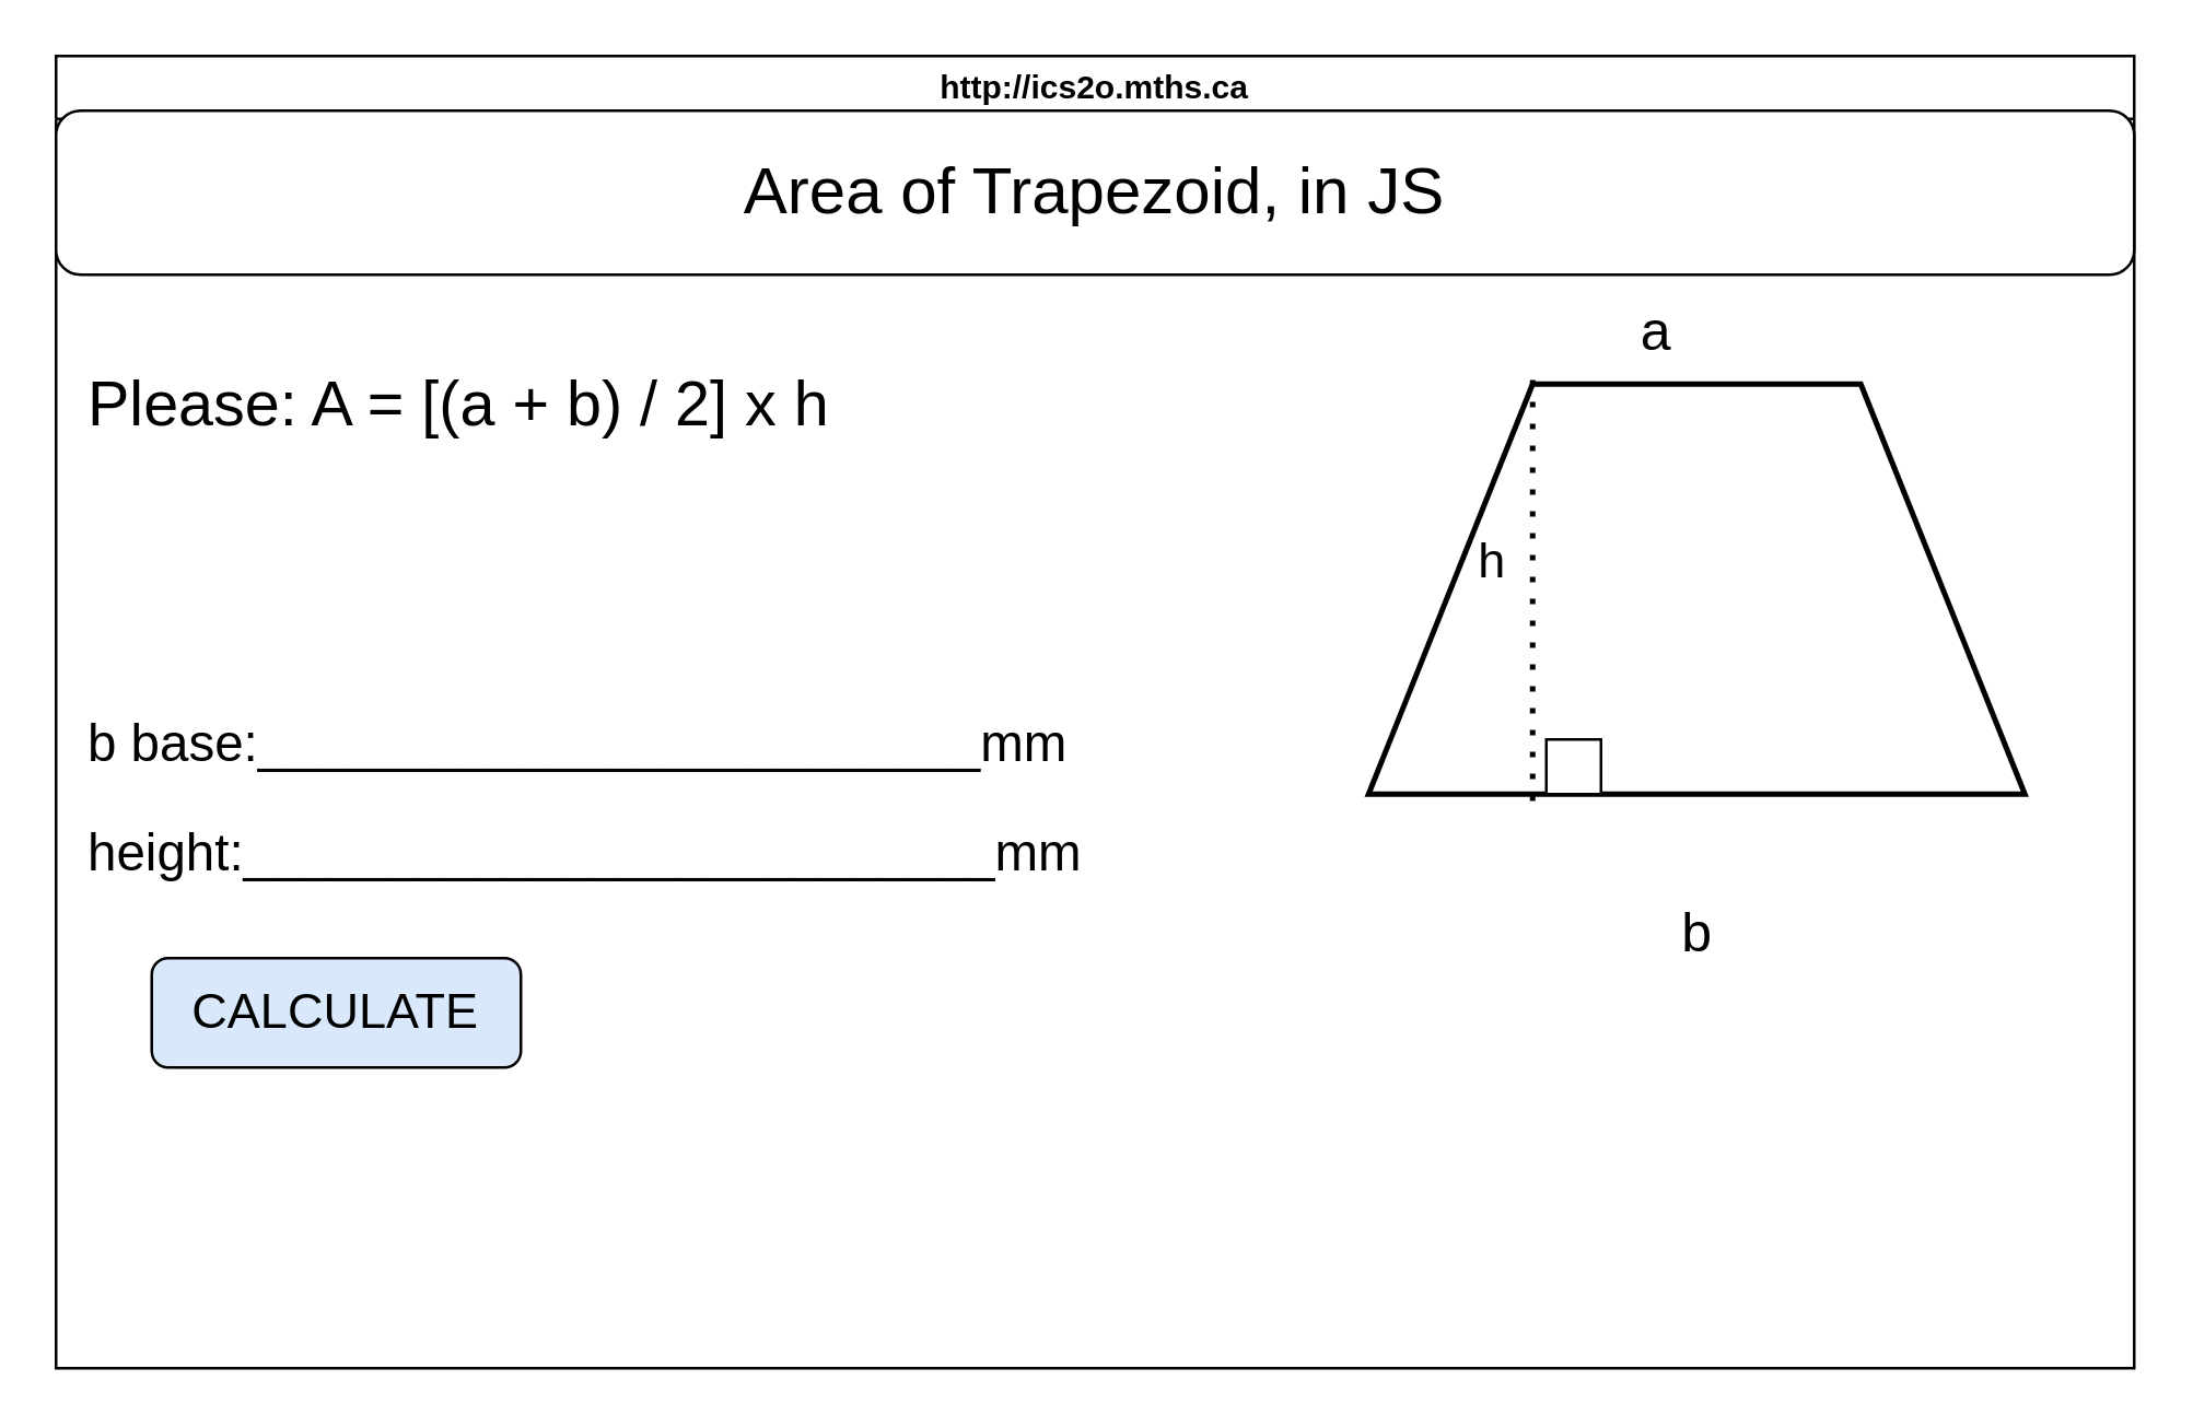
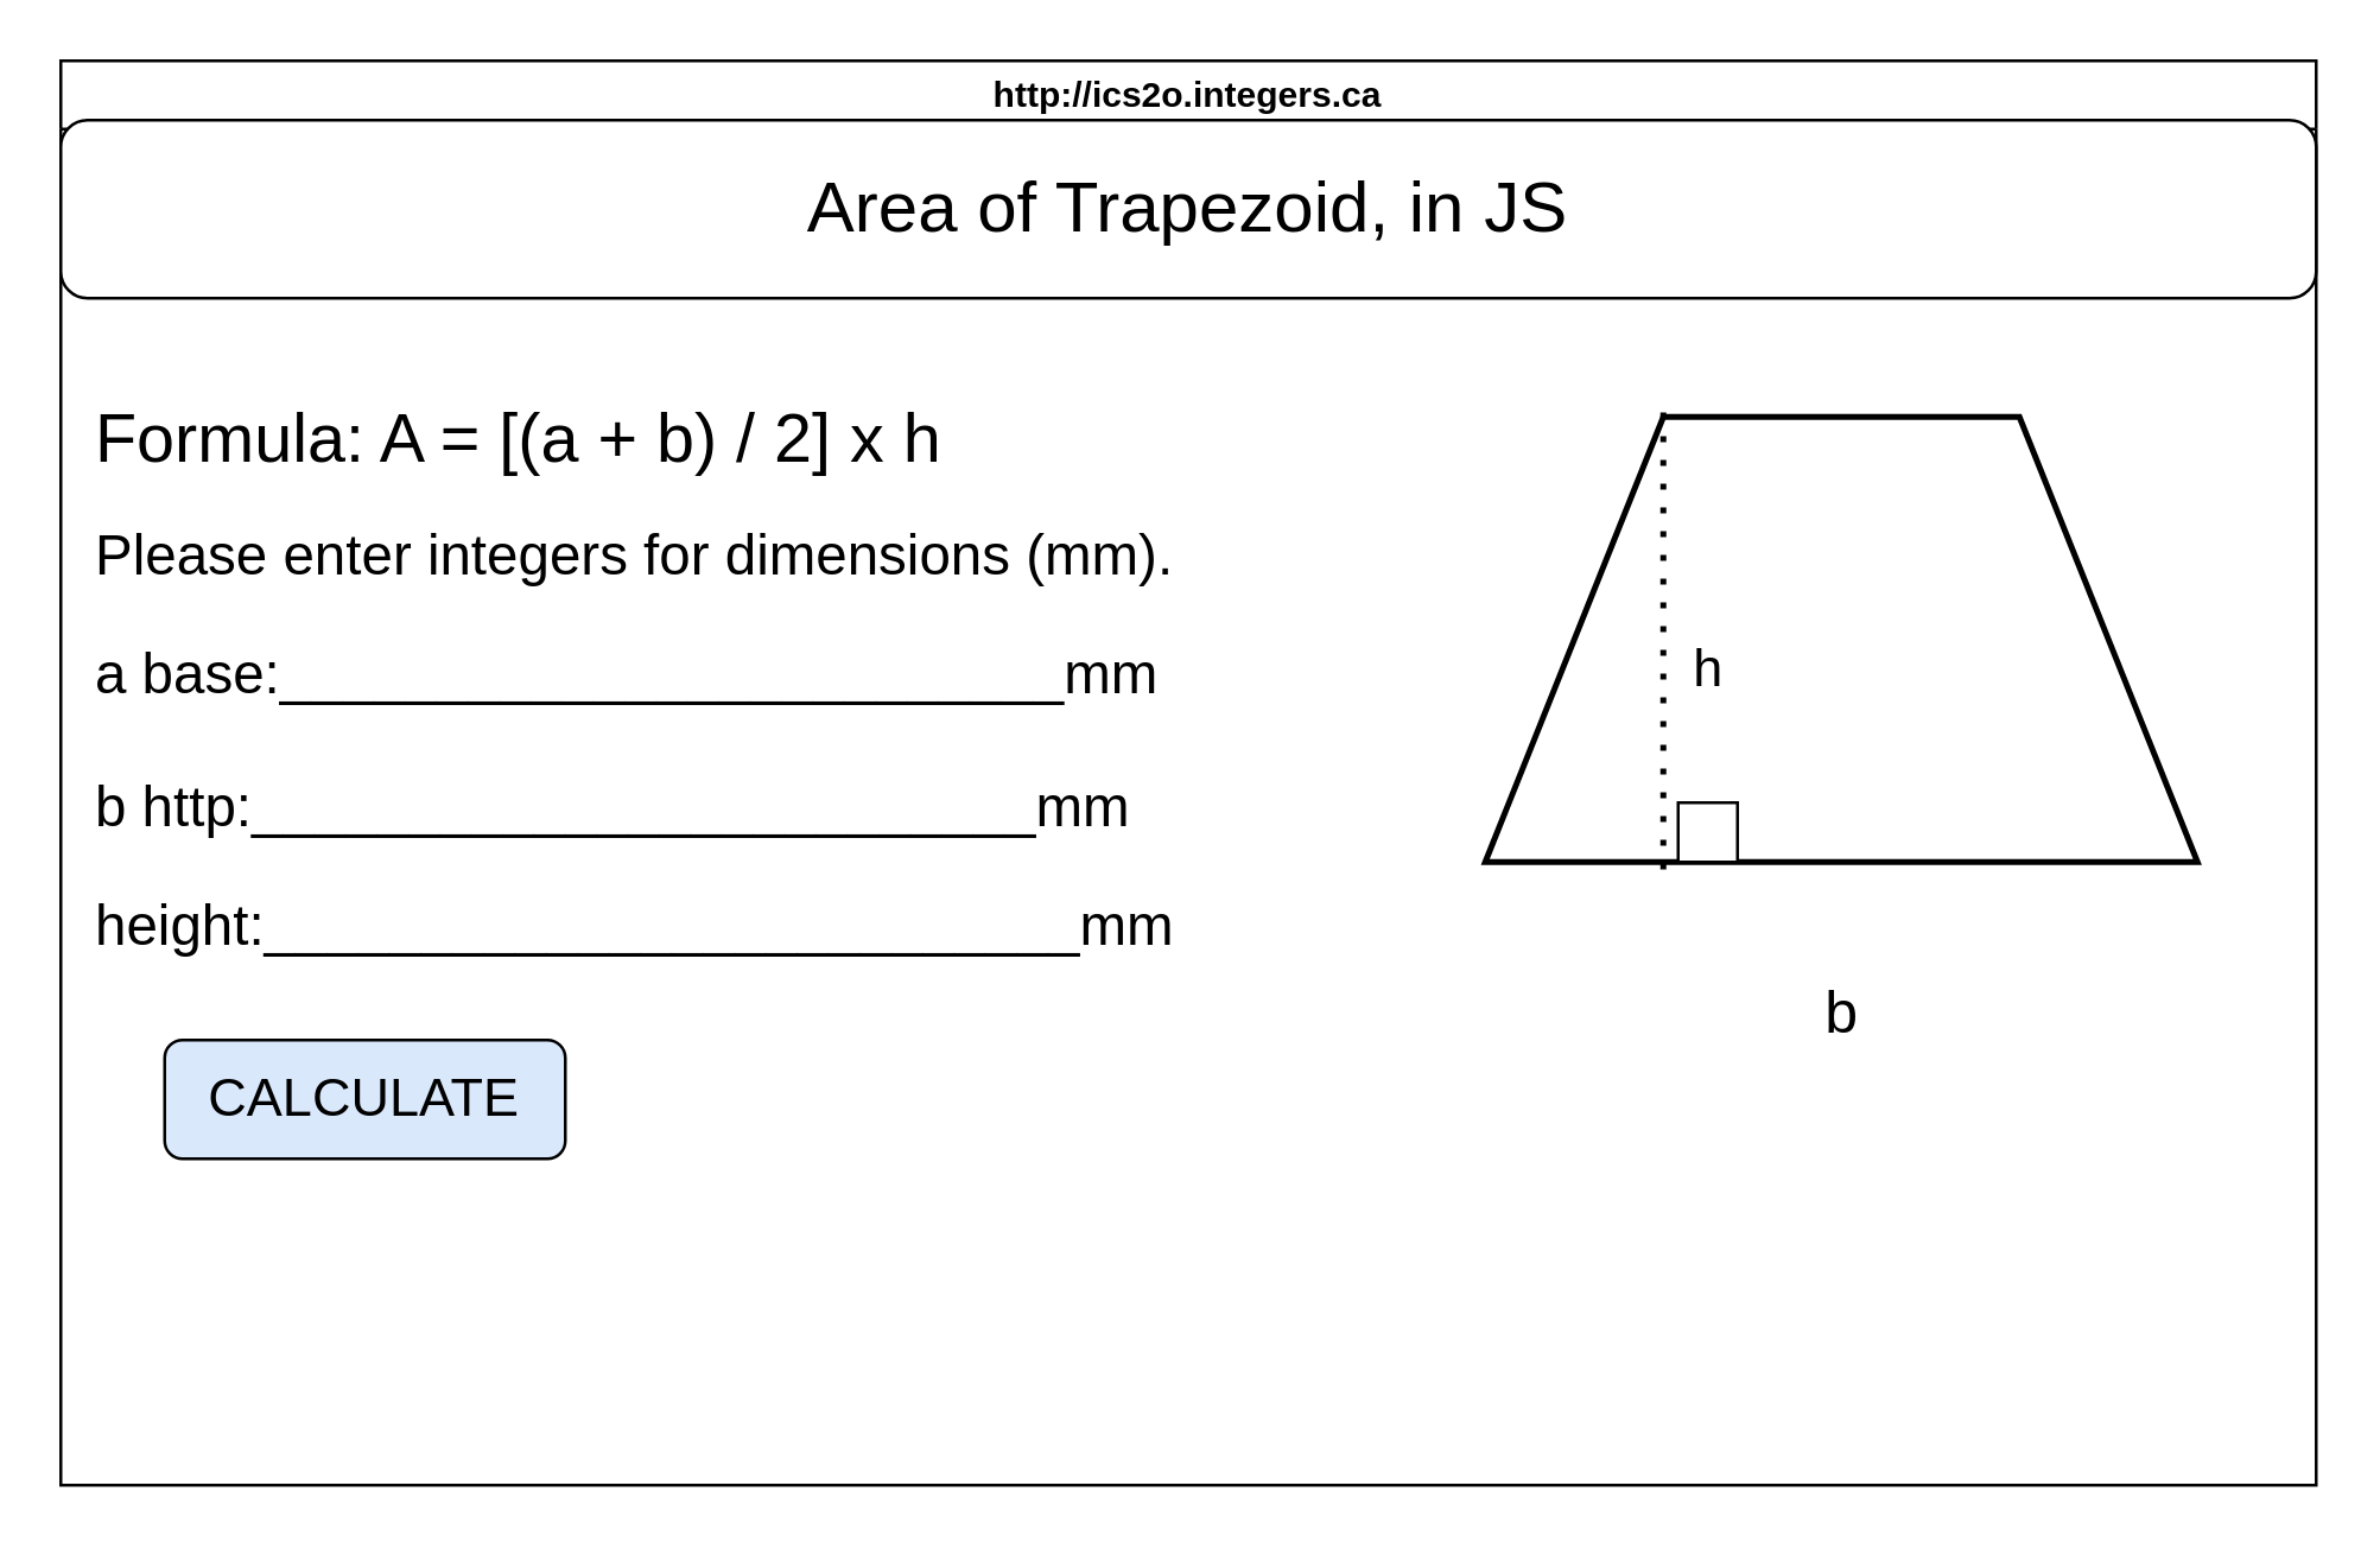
  <mxCell id="0" />
  <mxCell id="1" parent="0" />
- <mxCell id="2" value="http://ics2o.mths.ca" style="swimlane;whiteSpace=wrap;html=1;" parent="1" vertex="1"><mxGeometry x="20" y="20" width="760" height="480" as="geometry" /></mxCell>
+ <mxCell id="2" value="http://ics2o.integers.ca" style="swimlane;whiteSpace=wrap;html=1;" parent="1" vertex="1"><mxGeometry x="20" y="20" width="760" height="480" as="geometry" /></mxCell>
  <mxCell id="3" value="&lt;font style=&quot;font-size: 24px;&quot;&gt;Area of Trapezoid, in JS&lt;/font&gt;" style="whiteSpace=wrap;html=1;rounded=1;" vertex="1" parent="2"><mxGeometry y="20" width="760" height="60" as="geometry" /></mxCell>
- <mxCell id="4" value="Please: A = [(a + b) / 2] x h" style="text;align=left;verticalAlign=middle;resizable=0;points=[];autosize=1;strokeColor=none;fillColor=none;fontSize=23;" vertex="1" parent="2"><mxGeometry x="10" y="105" width="310" height="40" as="geometry" /></mxCell>
- <mxCell id="6" value="b base:_________________________mm" style="text;align=left;verticalAlign=middle;resizable=0;points=[];autosize=1;strokeColor=none;fillColor=none;fontSize=19;labelBackgroundColor=none;" vertex="1" parent="2"><mxGeometry x="10" y="230" width="390" height="40" as="geometry" /></mxCell>
+ <mxCell id="4" value="Formula: A = [(a + b) / 2] x h" style="text;align=left;verticalAlign=middle;resizable=0;points=[];autosize=1;strokeColor=none;fillColor=none;fontSize=23;" vertex="1" parent="2"><mxGeometry x="10" y="105" width="310" height="40" as="geometry" /></mxCell>
+ <mxCell id="5" value="Please enter integers for dimensions (mm)." style="text;align=left;verticalAlign=middle;resizable=0;points=[];autosize=1;strokeColor=none;fillColor=none;fontSize=19;labelBackgroundColor=none;" vertex="1" parent="2"><mxGeometry x="10" y="145" width="390" height="40" as="geometry" /></mxCell>
+ <mxCell id="6" value="b http:_________________________mm" style="text;align=left;verticalAlign=middle;resizable=0;points=[];autosize=1;strokeColor=none;fillColor=none;fontSize=19;labelBackgroundColor=none;" vertex="1" parent="2"><mxGeometry x="10" y="230" width="390" height="40" as="geometry" /></mxCell>
+ <mxCell id="7" value="a base:_________________________mm" style="text;align=left;verticalAlign=middle;resizable=0;points=[];autosize=1;strokeColor=none;fillColor=none;fontSize=19;labelBackgroundColor=none;" vertex="1" parent="2"><mxGeometry x="10" y="185" width="390" height="40" as="geometry" /></mxCell>
  <mxCell id="8" value="height:__________________________mm" style="text;align=left;verticalAlign=middle;resizable=0;points=[];autosize=1;strokeColor=none;fillColor=none;fontSize=19;labelBackgroundColor=none;" vertex="1" parent="2"><mxGeometry x="10" y="270" width="400" height="40" as="geometry" /></mxCell>
  <mxCell id="9" value="" style="shape=trapezoid;perimeter=trapezoidPerimeter;whiteSpace=wrap;html=1;fixedSize=1;size=60.0;strokeWidth=2;" vertex="1" parent="2"><mxGeometry x="480" y="120" width="240" height="150" as="geometry" /></mxCell>
  <mxCell id="10" value="" style="endArrow=none;dashed=1;html=1;dashPattern=1 3;strokeWidth=2;" edge="1" parent="2"><mxGeometry width="50" height="50" relative="1" as="geometry"><mxPoint x="540" y="272.5" as="sourcePoint" /><mxPoint x="540" y="117.5" as="targetPoint" /></mxGeometry></mxCell>
- <mxCell id="11" value="&lt;font style=&quot;font-size: 18px;&quot;&gt;h&lt;/font&gt;" style="text;html=1;align=center;verticalAlign=middle;resizable=0;points=[];autosize=1;strokeColor=none;fillColor=none;" vertex="1" parent="2"><mxGeometry x="510" y="165" width="30" height="40" as="geometry" /></mxCell>
+ <mxCell id="11" value="&lt;font style=&quot;font-size: 18px;&quot;&gt;h&lt;/font&gt;" style="text;html=1;align=center;verticalAlign=middle;resizable=0;points=[];autosize=1;strokeColor=none;fillColor=none;" vertex="1" parent="2"><mxGeometry x="540" y="185" width="30" height="40" as="geometry" /></mxCell>
  <mxCell id="12" value="" style="whiteSpace=wrap;html=1;aspect=fixed;" vertex="1" parent="2"><mxGeometry x="545" y="250" width="20" height="20" as="geometry" /></mxCell>
- <mxCell id="13" value="&lt;font style=&quot;font-size: 20px;&quot;&gt;a&lt;/font&gt;" style="text;html=1;align=center;verticalAlign=middle;resizable=0;points=[];autosize=1;strokeColor=none;fillColor=none;" vertex="1" parent="2"><mxGeometry x="570" y="80" width="30" height="40" as="geometry" /></mxCell>
  <mxCell id="14" value="&lt;span style=&quot;font-size: 20px;&quot;&gt;b&lt;/span&gt;" style="text;html=1;align=center;verticalAlign=middle;resizable=0;points=[];autosize=1;strokeColor=none;fillColor=none;" vertex="1" parent="2"><mxGeometry x="585" y="300" width="30" height="40" as="geometry" /></mxCell>
  <mxCell id="15" value="&lt;font style=&quot;font-size: 18px;&quot;&gt;CALCULATE&lt;/font&gt;" style="rounded=1;whiteSpace=wrap;html=1;fillColor=#dae8fc;" vertex="1" parent="2"><mxGeometry x="35" y="330" width="135" height="40" as="geometry" /></mxCell>
